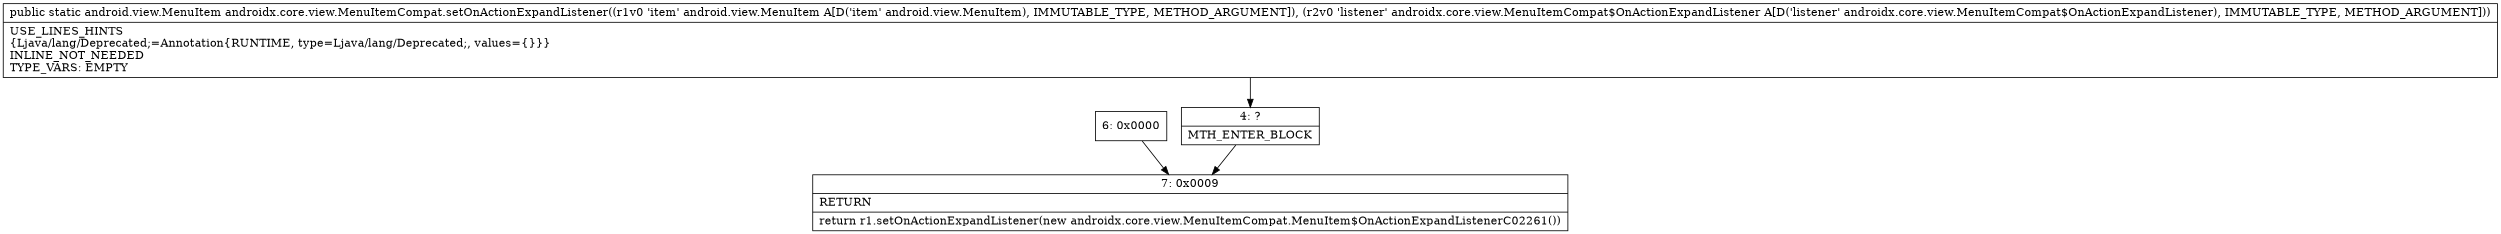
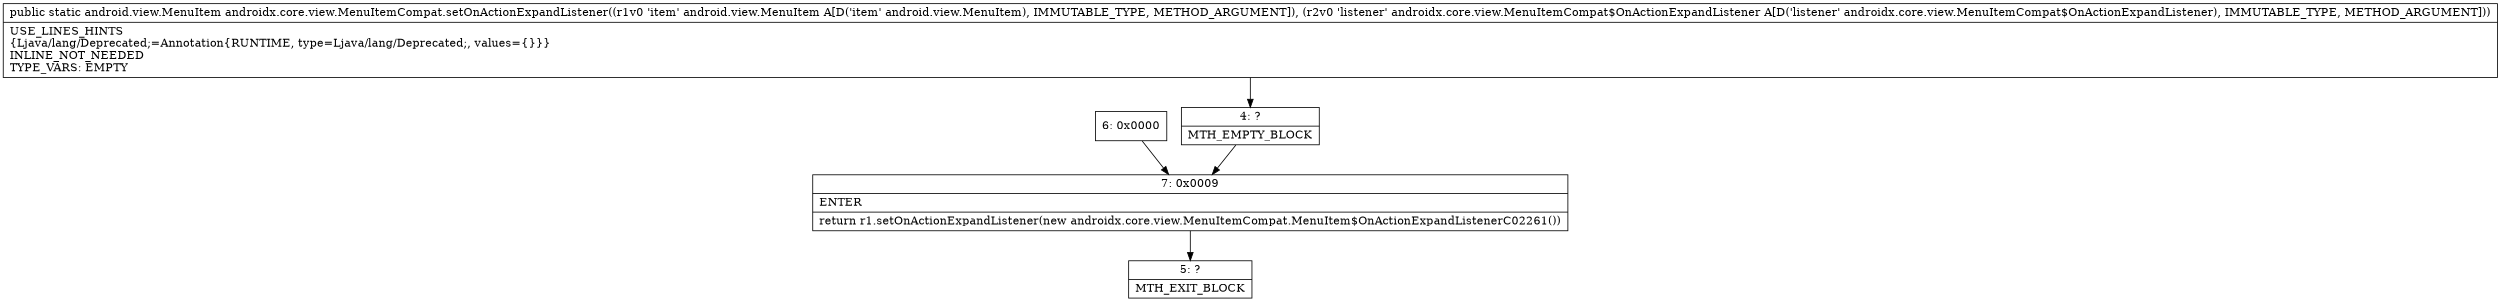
  digraph {
    node [shape=record]
-   n1 [label="{4\:\ ?|MTH_ENTER_BLOCK\l}"]
-   n2 [label="{7\:\ 0x0009|RETURN\l|return r1.setOnActionExpandListener(new androidx.core.view.MenuItemCompat.MenuItem$OnActionExpandListenerC02261())\l}"]
+   n1 [label="{4\:\ ?|MTH_EMPTY_BLOCK\l}"]
+   n2 [label="{7\:\ 0x0009|ENTER\l|return r1.setOnActionExpandListener(new androidx.core.view.MenuItemCompat.MenuItem$OnActionExpandListenerC02261())\l}"]
    n3 [label="{6\:\ 0x0000}"]
+   n4 [label="{5\:\ ?|MTH_EXIT_BLOCK\l}"]
    n5 [label="{public static android.view.MenuItem androidx.core.view.MenuItemCompat.setOnActionExpandListener((r1v0 'item' android.view.MenuItem A[D('item' android.view.MenuItem), IMMUTABLE_TYPE, METHOD_ARGUMENT]), (r2v0 'listener' androidx.core.view.MenuItemCompat$OnActionExpandListener A[D('listener' androidx.core.view.MenuItemCompat$OnActionExpandListener), IMMUTABLE_TYPE, METHOD_ARGUMENT]))  | USE_LINES_HINTS\l\{Ljava\/lang\/Deprecated;=Annotation\{RUNTIME, type=Ljava\/lang\/Deprecated;, values=\{\}\}\}\lINLINE_NOT_NEEDED\lTYPE_VARS: EMPTY\l}"]
    n1 -> n2
+   n2 -> n4
    n3 -> n2
    n5 -> n1
  }
